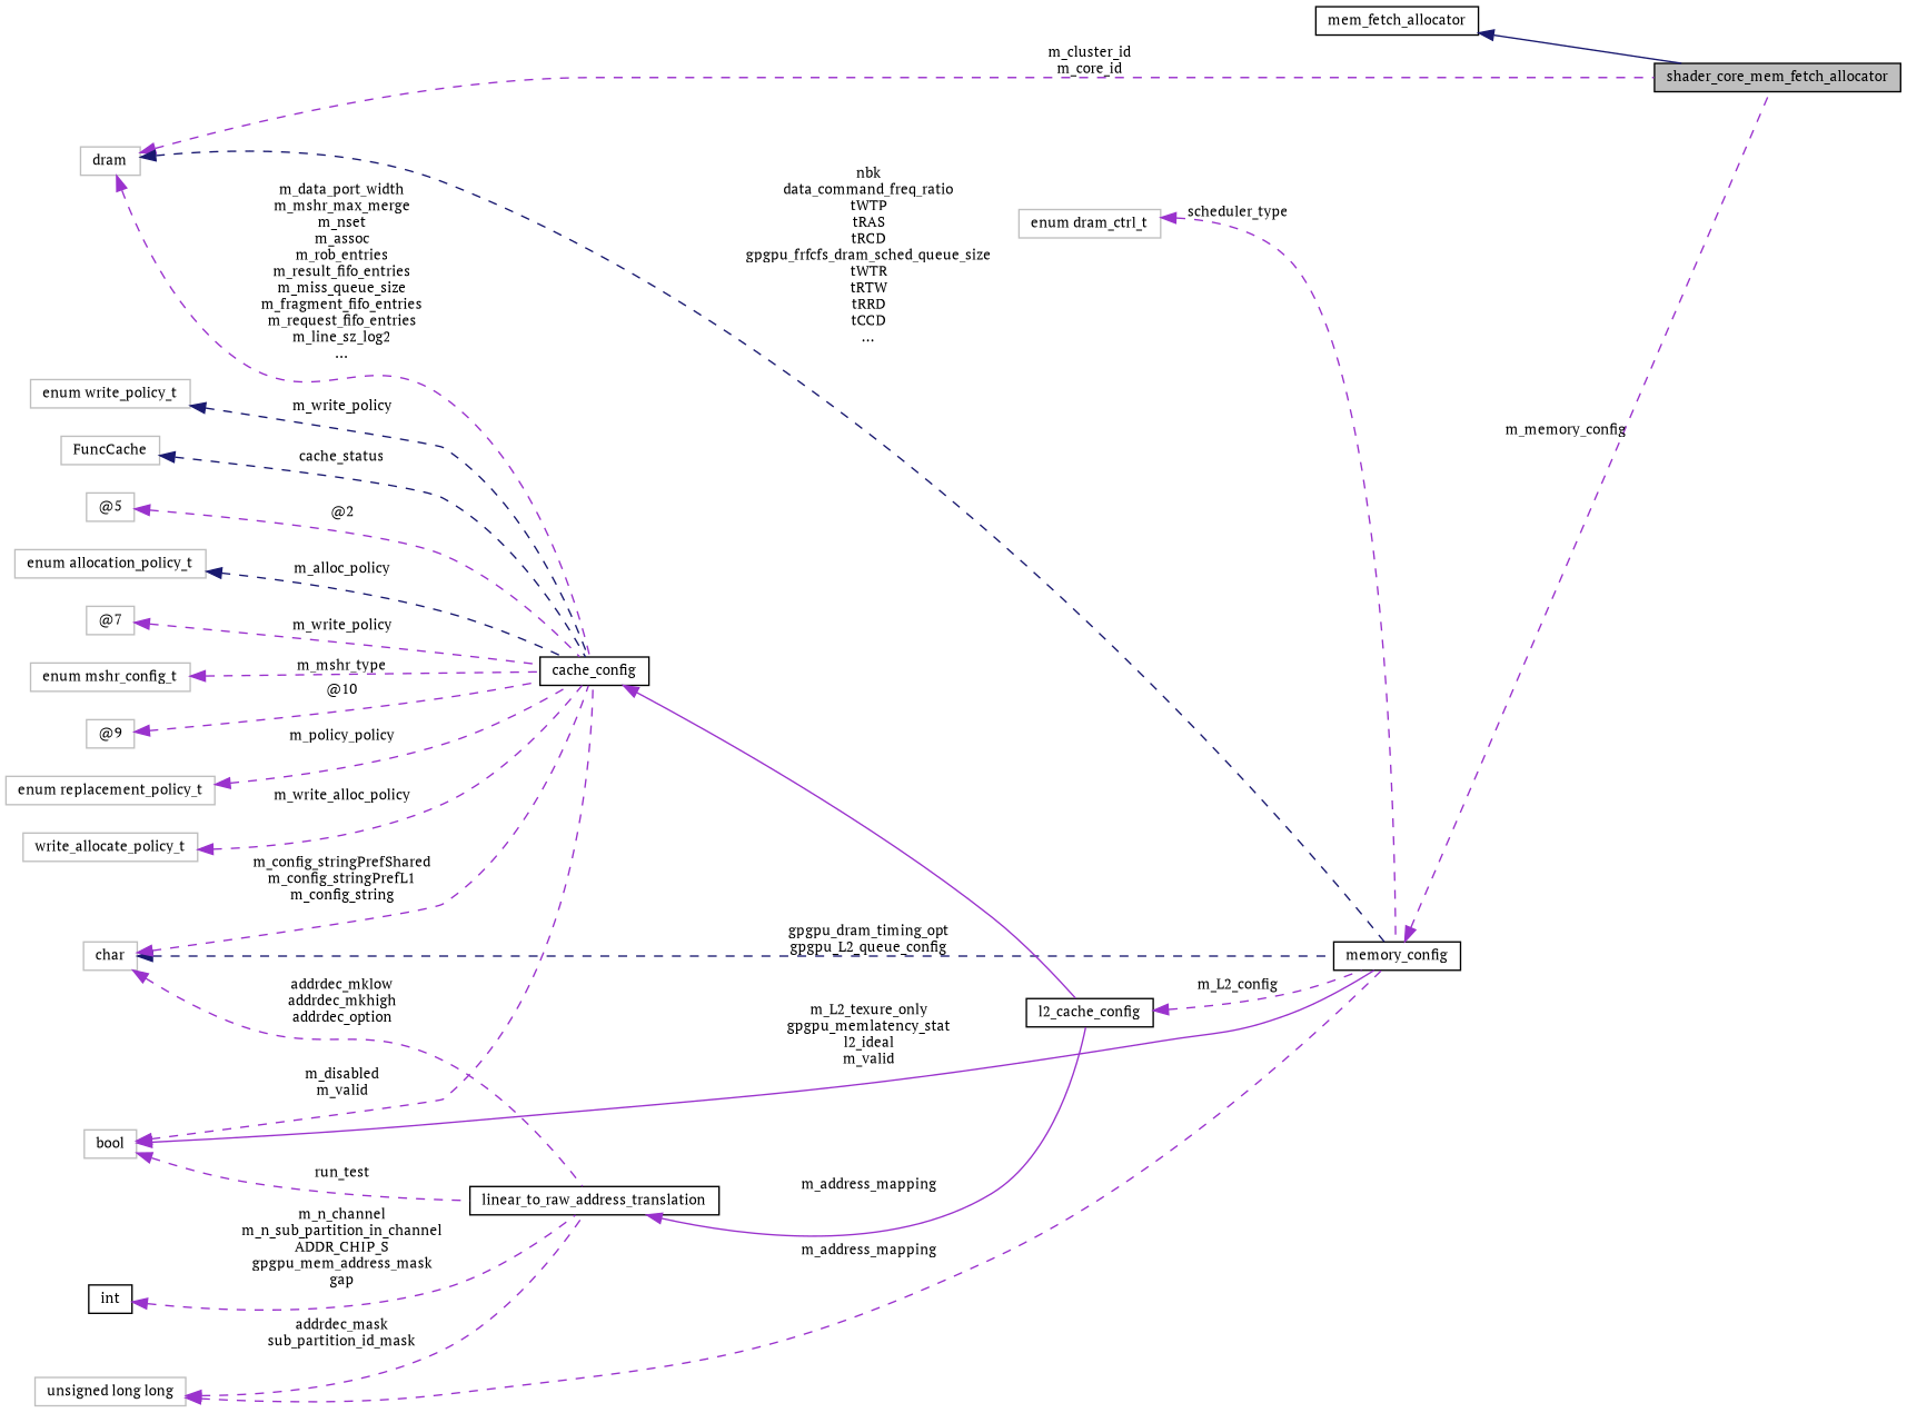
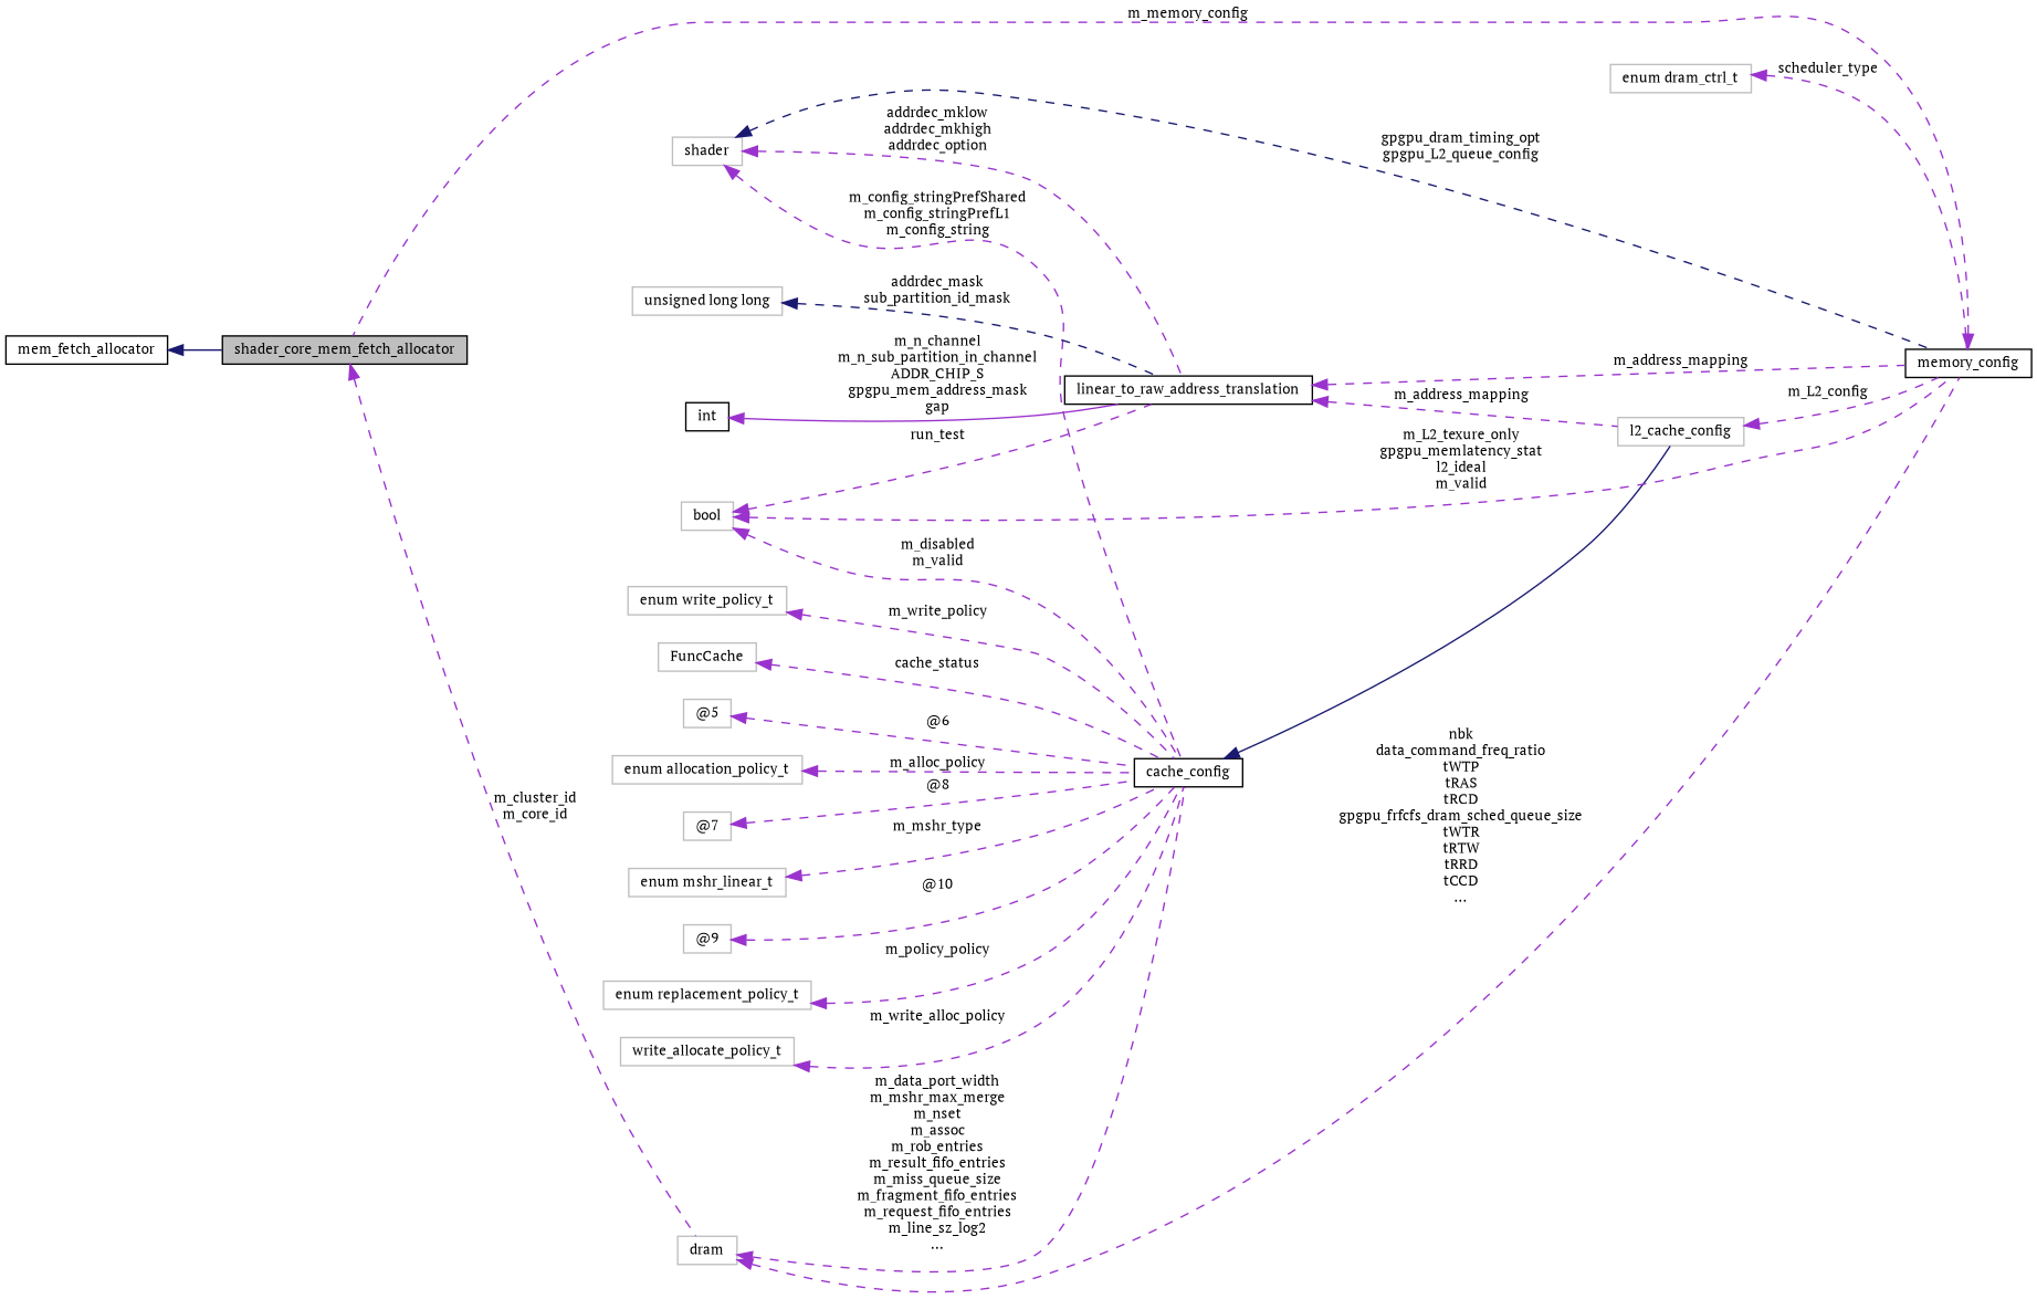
  digraph {
    fontname="PT Serif"
    rankdir=LR
    node [color=grey75 fontname="PT Serif" fontsize=10 shape=record]
    edge [color=darkorchid3 dir=back fontname="PT Serif" fontsize=10 labelfontname=FreeSans labelfontsize=10 style=dashed]
    n1 [color=black fillcolor=grey75 fontcolor=black height=0.2 label=shader_core_mem_fetch_allocator style=filled width=0.4]
    n2 [color=black height=0.2 label=mem_fetch_allocator width=0.4]
    n3 [color=black height=0.2 label=memory_config width=0.4]
    n4 [height=0.2 label="enum dram_ctrl_t" width=0.4]
-   n5 [height=0.2 label=char width=0.4]
+   n5 [height=0.2 label=shader width=0.4]
    n6 [color=black height=0.2 label=linear_to_raw_address_translation width=0.4]
    n7 [color=black height=0.2 label=cache_config width=0.4]
-   n8 [color=black height=0.2 label=l2_cache_config width=0.4]
+   n8 [height=0.2 label=l2_cache_config width=0.4]
    n9 [height=0.2 label=bool width=0.4]
    n10 [height=0.2 label=dram width=0.4]
    n11 [height=0.2 label="unsigned long long" width=0.4]
    n12 [color=black height=0.2 label=int width=0.4]
    n13 [height=0.2 label=write_allocate_policy_t width=0.4]
    n14 [height=0.2 label="enum write_policy_t" width=0.4]
    n15 [height=0.2 label=FuncCache width=0.4]
    n16 [height=0.2 label="@5" width=0.4]
    n17 [height=0.2 label="enum allocation_policy_t" width=0.4]
    n18 [height=0.2 label="@7" width=0.4]
-   n19 [height=0.2 label="enum mshr_config_t" width=0.4]
+   n19 [height=0.2 label="enum mshr_linear_t" width=0.4]
    n20 [height=0.2 label="@9" width=0.4]
    n21 [height=0.2 label="enum replacement_policy_t" width=0.4]
    n2 -> n1 [color=midnightblue style=solid]
    n3 -> n1 [label=m_memory_config]
    n4 -> n3 [label=scheduler_type]
    n5 -> n3 [color=midnightblue label="gpgpu_dram_timing_opt\ngpgpu_L2_queue_config"]
    n5 -> n6 [label="addrdec_mklow\naddrdec_mkhigh\naddrdec_option"]
    n5 -> n7 [label="m_config_stringPrefShared\nm_config_stringPrefL1\nm_config_string"]
-   n11 -> n3 [label=m_address_mapping]
-   n6 -> n8 [label=m_address_mapping style=solid]
-   n7 -> n8 [style=solid]
+   n6 -> n3 [label=m_address_mapping]
+   n6 -> n8 [label=m_address_mapping]
+   n7 -> n8 [color=midnightblue style=solid]
    n8 -> n3 [label=m_L2_config]
-   n9 -> n3 [label="m_L2_texure_only\ngpgpu_memlatency_stat\nl2_ideal\nm_valid" style=solid]
+   n9 -> n3 [label="m_L2_texure_only\ngpgpu_memlatency_stat\nl2_ideal\nm_valid"]
    n9 -> n6 [label=run_test]
    n9 -> n7 [label="m_disabled\nm_valid"]
-   n10 -> n1 [label="m_cluster_id\nm_core_id"]
-   n10 -> n3 [color=midnightblue label="nbk\ndata_command_freq_ratio\ntWTP\ntRAS\ntRCD\ngpgpu_frfcfs_dram_sched_queue_size\ntWTR\ntRTW\ntRRD\ntCCD\n..."]
+   n1 -> n10 [label="m_cluster_id\nm_core_id"]
+   n10 -> n3 [label="nbk\ndata_command_freq_ratio\ntWTP\ntRAS\ntRCD\ngpgpu_frfcfs_dram_sched_queue_size\ntWTR\ntRTW\ntRRD\ntCCD\n..."]
    n10 -> n7 [label="m_data_port_width\nm_mshr_max_merge\nm_nset\nm_assoc\nm_rob_entries\nm_result_fifo_entries\nm_miss_queue_size\nm_fragment_fifo_entries\nm_request_fifo_entries\nm_line_sz_log2\n..."]
-   n11 -> n6 [label="addrdec_mask\nsub_partition_id_mask"]
-   n12 -> n6 [label="m_n_channel\nm_n_sub_partition_in_channel\nADDR_CHIP_S\ngpgpu_mem_address_mask\ngap"]
+   n11 -> n6 [color=midnightblue label="addrdec_mask\nsub_partition_id_mask"]
+   n12 -> n6 [label="m_n_channel\nm_n_sub_partition_in_channel\nADDR_CHIP_S\ngpgpu_mem_address_mask\ngap" style=solid]
    n13 -> n7 [label=m_write_alloc_policy]
-   n14 -> n7 [color=midnightblue label=m_write_policy]
-   n15 -> n7 [color=midnightblue label=cache_status]
-   n16 -> n7 [label="@2"]
-   n17 -> n7 [color=midnightblue label=m_alloc_policy]
-   n18 -> n7 [label=m_write_policy]
+   n14 -> n7 [label=m_write_policy]
+   n15 -> n7 [label=cache_status]
+   n16 -> n7 [label="@6"]
+   n17 -> n7 [label=m_alloc_policy]
+   n18 -> n7 [label="@8"]
    n19 -> n7 [label=m_mshr_type]
    n20 -> n7 [label="@10"]
    n21 -> n7 [label=m_policy_policy]
  }
